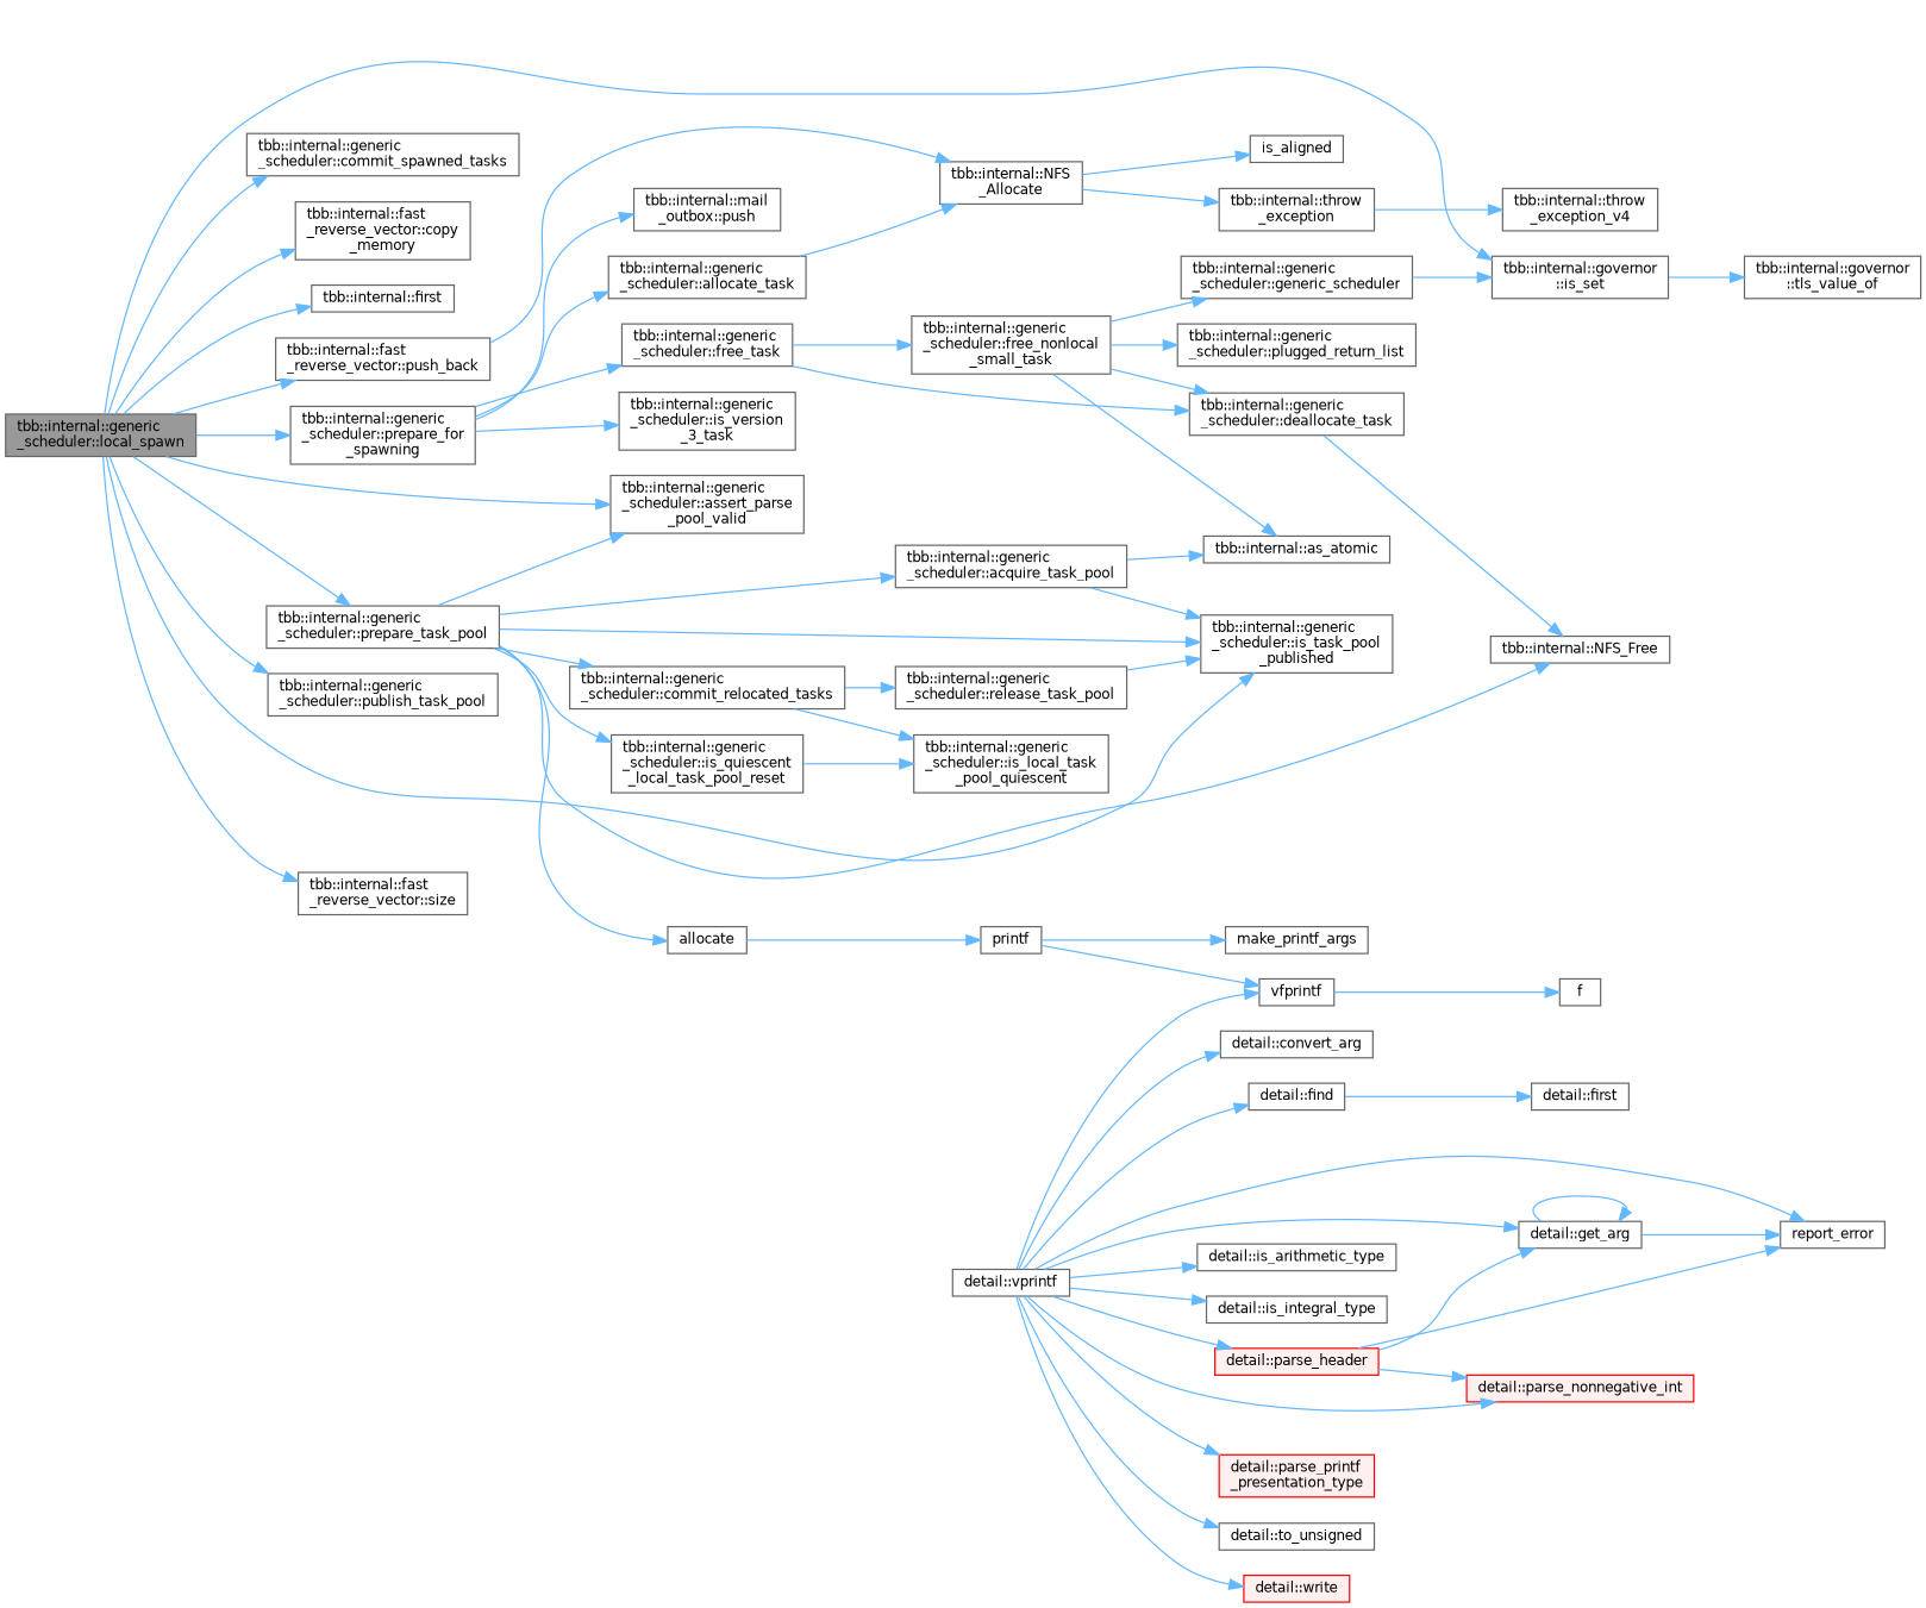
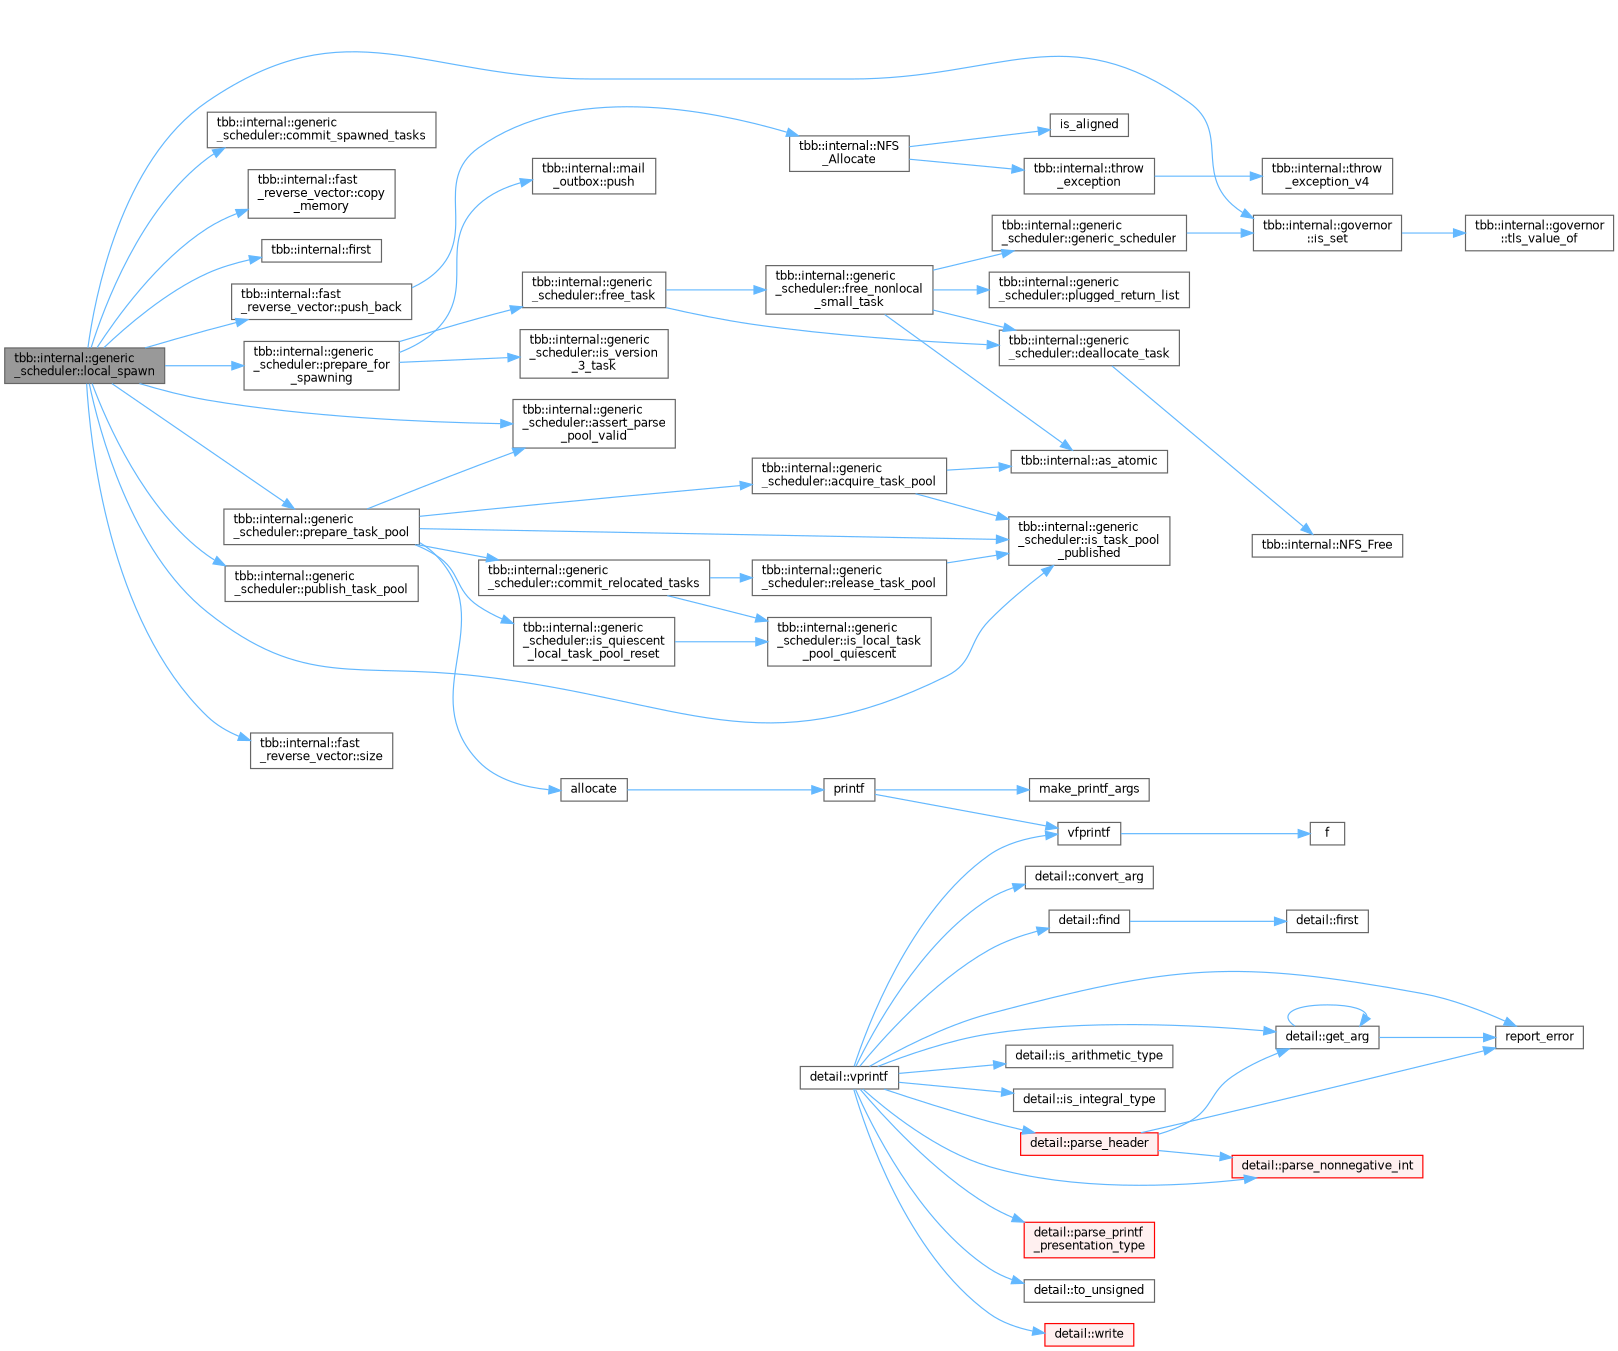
  digraph {
    rankdir=LR
    node [color=grey40 fillcolor=white fontname=Helvetica fontsize=10 shape=box style=filled]
    edge [color=steelblue1 fontname=Helvetica fontsize=10 labelfontname=Helvetica labelfontsize=10 style=solid]
    n1 [color=gray40 fillcolor=grey60 fontcolor=black height=0.2 label="tbb::internal::generic\l_scheduler::local_spawn" width=0.4]
    n2 [height=0.2 label="tbb::internal::generic\l_scheduler::assert_parse\l_pool_valid" width=0.4]
    n3 [height=0.2 label="tbb::internal::generic\l_scheduler::commit_spawned_tasks" width=0.4]
    n4 [height=0.2 label="tbb::internal::fast\l_reverse_vector::copy\l_memory" width=0.4]
    n5 [height=0.2 label="tbb::internal::first" width=0.4]
    n6 [height=0.2 label="tbb::internal::governor\l::is_set" width=0.4]
    n7 [height=0.2 label="tbb::internal::generic\l_scheduler::is_task_pool\l_published" width=0.4]
    n8 [height=0.2 label="tbb::internal::generic\l_scheduler::prepare_for\l_spawning" width=0.4]
    n9 [height=0.2 label="tbb::internal::generic\l_scheduler::prepare_task_pool" width=0.4]
    n10 [height=0.2 label="tbb::internal::generic\l_scheduler::publish_task_pool" width=0.4]
    n11 [height=0.2 label="tbb::internal::fast\l_reverse_vector::push_back" width=0.4]
    n12 [height=0.2 label="tbb::internal::fast\l_reverse_vector::size" width=0.4]
    n13 [height=0.2 label="tbb::internal::governor\l::tls_value_of" width=0.4]
-   n14 [height=0.2 label="tbb::internal::generic\l_scheduler::allocate_task" width=0.4]
    n15 [height=0.2 label="tbb::internal::generic\l_scheduler::free_task" width=0.4]
    n16 [height=0.2 label="tbb::internal::generic\l_scheduler::is_version\l_3_task" width=0.4]
    n17 [height=0.2 label="tbb::internal::mail\l_outbox::push" width=0.4]
    n18 [height=0.2 label="tbb::internal::NFS_Free" width=0.4]
    n19 [height=0.2 label="tbb::internal::generic\l_scheduler::acquire_task_pool" width=0.4]
    n20 [height=0.2 label=allocate width=0.4]
    n21 [height=0.2 label="tbb::internal::generic\l_scheduler::commit_relocated_tasks" width=0.4]
    n22 [height=0.2 label="tbb::internal::generic\l_scheduler::is_quiescent\l_local_task_pool_reset" width=0.4]
    n23 [height=0.2 label="tbb::internal::NFS\l_Allocate" width=0.4]
    n24 [height=0.2 label="tbb::internal::generic\l_scheduler::deallocate_task" width=0.4]
    n25 [height=0.2 label="tbb::internal::generic\l_scheduler::free_nonlocal\l_small_task" width=0.4]
    n26 [height=0.2 label=is_aligned width=0.4]
    n27 [height=0.2 label="tbb::internal::throw\l_exception" width=0.4]
    n28 [height=0.2 label="tbb::internal::throw\l_exception_v4" width=0.4]
    n29 [height=0.2 label="tbb::internal::as_atomic" width=0.4]
    n30 [height=0.2 label="tbb::internal::generic\l_scheduler::generic_scheduler" width=0.4]
    n31 [height=0.2 label="tbb::internal::generic\l_scheduler::plugged_return_list" width=0.4]
    n32 [height=0.2 label=printf width=0.4]
    n33 [height=0.2 label="tbb::internal::generic\l_scheduler::is_local_task\l_pool_quiescent" width=0.4]
    n34 [height=0.2 label="tbb::internal::generic\l_scheduler::release_task_pool" width=0.4]
    n35 [height=0.2 label=make_printf_args width=0.4]
    n36 [height=0.2 label=vfprintf width=0.4]
    n37 [height=0.2 label=f width=0.4]
    n38 [height=0.2 label="detail::vprintf" width=0.4]
    n39 [height=0.2 label="detail::convert_arg" width=0.4]
    n40 [height=0.2 label="detail::find" width=0.4]
    n41 [height=0.2 label="detail::get_arg" width=0.4]
    n42 [height=0.2 label=report_error width=0.4]
    n43 [height=0.2 label="detail::is_arithmetic_type" width=0.4]
    n44 [height=0.2 label="detail::is_integral_type" width=0.4]
    n45 [color=red fillcolor="#FFF0F0" height=0.2 label="detail::parse_header" width=0.4]
    n46 [color=red fillcolor="#FFF0F0" height=0.2 label="detail::parse_nonnegative_int" width=0.4]
    n47 [color=red fillcolor="#FFF0F0" height=0.2 label="detail::parse_printf\l_presentation_type" width=0.4]
    n48 [height=0.2 label="detail::to_unsigned" width=0.4]
    n49 [color=red fillcolor="#FFF0F0" height=0.2 label="detail::write" width=0.4]
    n50 [height=0.2 label="detail::first" width=0.4]
    n1 -> n2
    n1 -> n3
    n1 -> n4
    n1 -> n5
    n1 -> n6
    n1 -> n7
    n1 -> n8
    n1 -> n9
    n1 -> n10
    n1 -> n11
    n1 -> n12
    n6 -> n13
-   n8 -> n14
    n8 -> n15
    n8 -> n16
    n8 -> n17
    n9 -> n2
    n9 -> n7
-   n9 -> n18
    n9 -> n19
    n9 -> n20
    n9 -> n21
    n9 -> n22
    n11 -> n23
-   n14 -> n23
    n15 -> n24
    n15 -> n25
    n19 -> n7
    n19 -> n29
    n20 -> n32
    n21 -> n33
    n21 -> n34
    n22 -> n33
    n23 -> n26
    n23 -> n27
    n24 -> n18
    n25 -> n24
    n25 -> n29
    n25 -> n30
    n25 -> n31
    n27 -> n28
    n30 -> n6
    n32 -> n35
    n32 -> n36
    n34 -> n7
    n36 -> n37
    n38 -> n36
    n38 -> n39
    n38 -> n40
    n38 -> n41
    n38 -> n42
    n38 -> n43
    n38 -> n44
    n38 -> n45
    n38 -> n46
    n38 -> n47
    n38 -> n48
    n38 -> n49
    n40 -> n50
    n41 -> n41
    n41 -> n42
    n45 -> n41
    n45 -> n42
    n45 -> n46
  }
